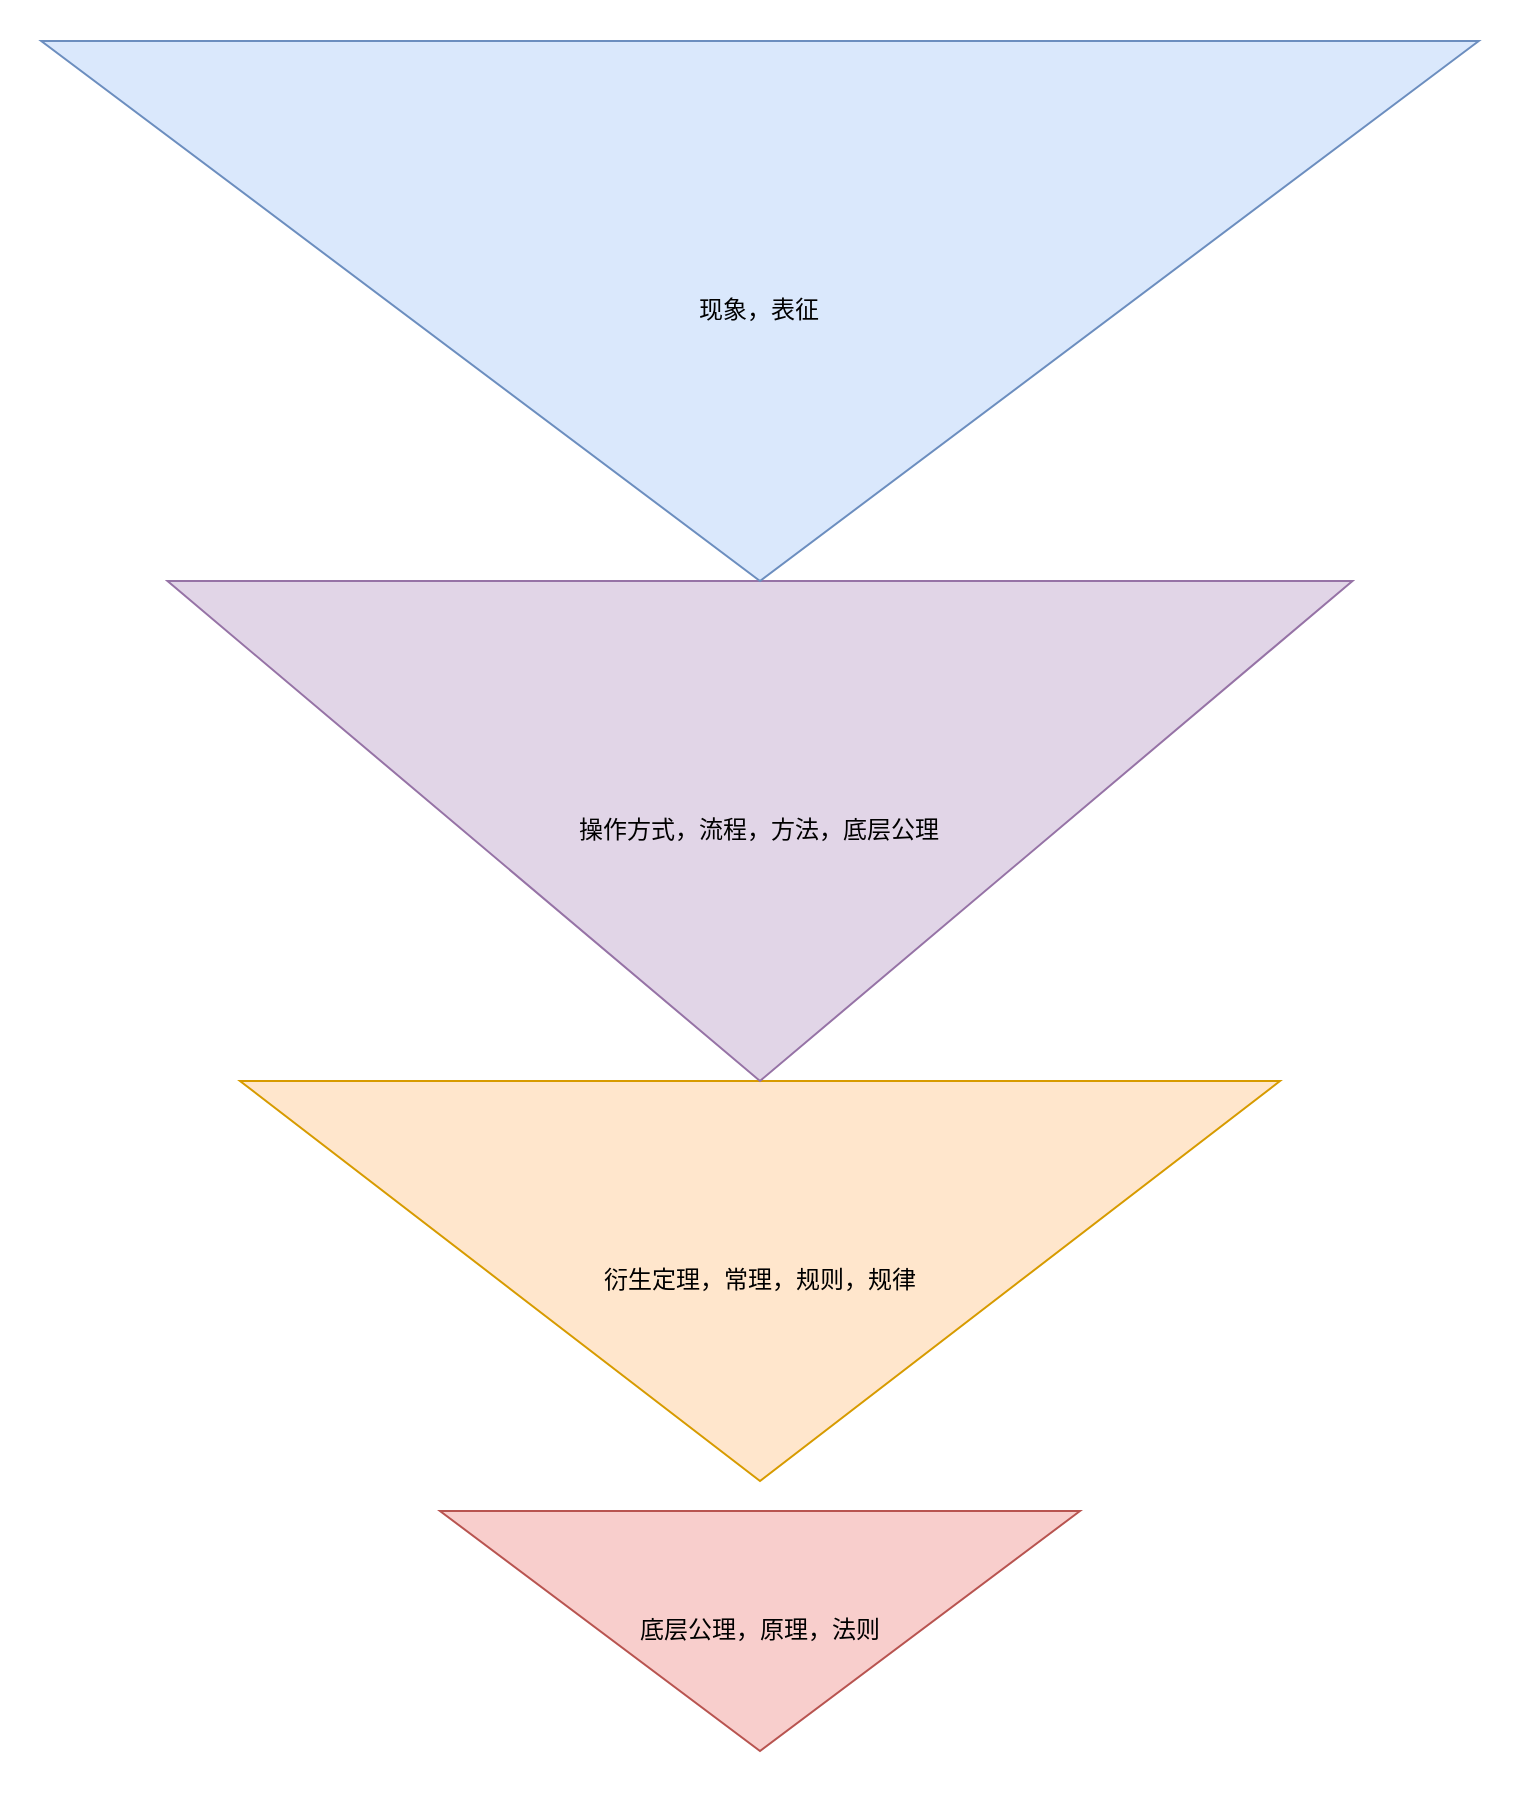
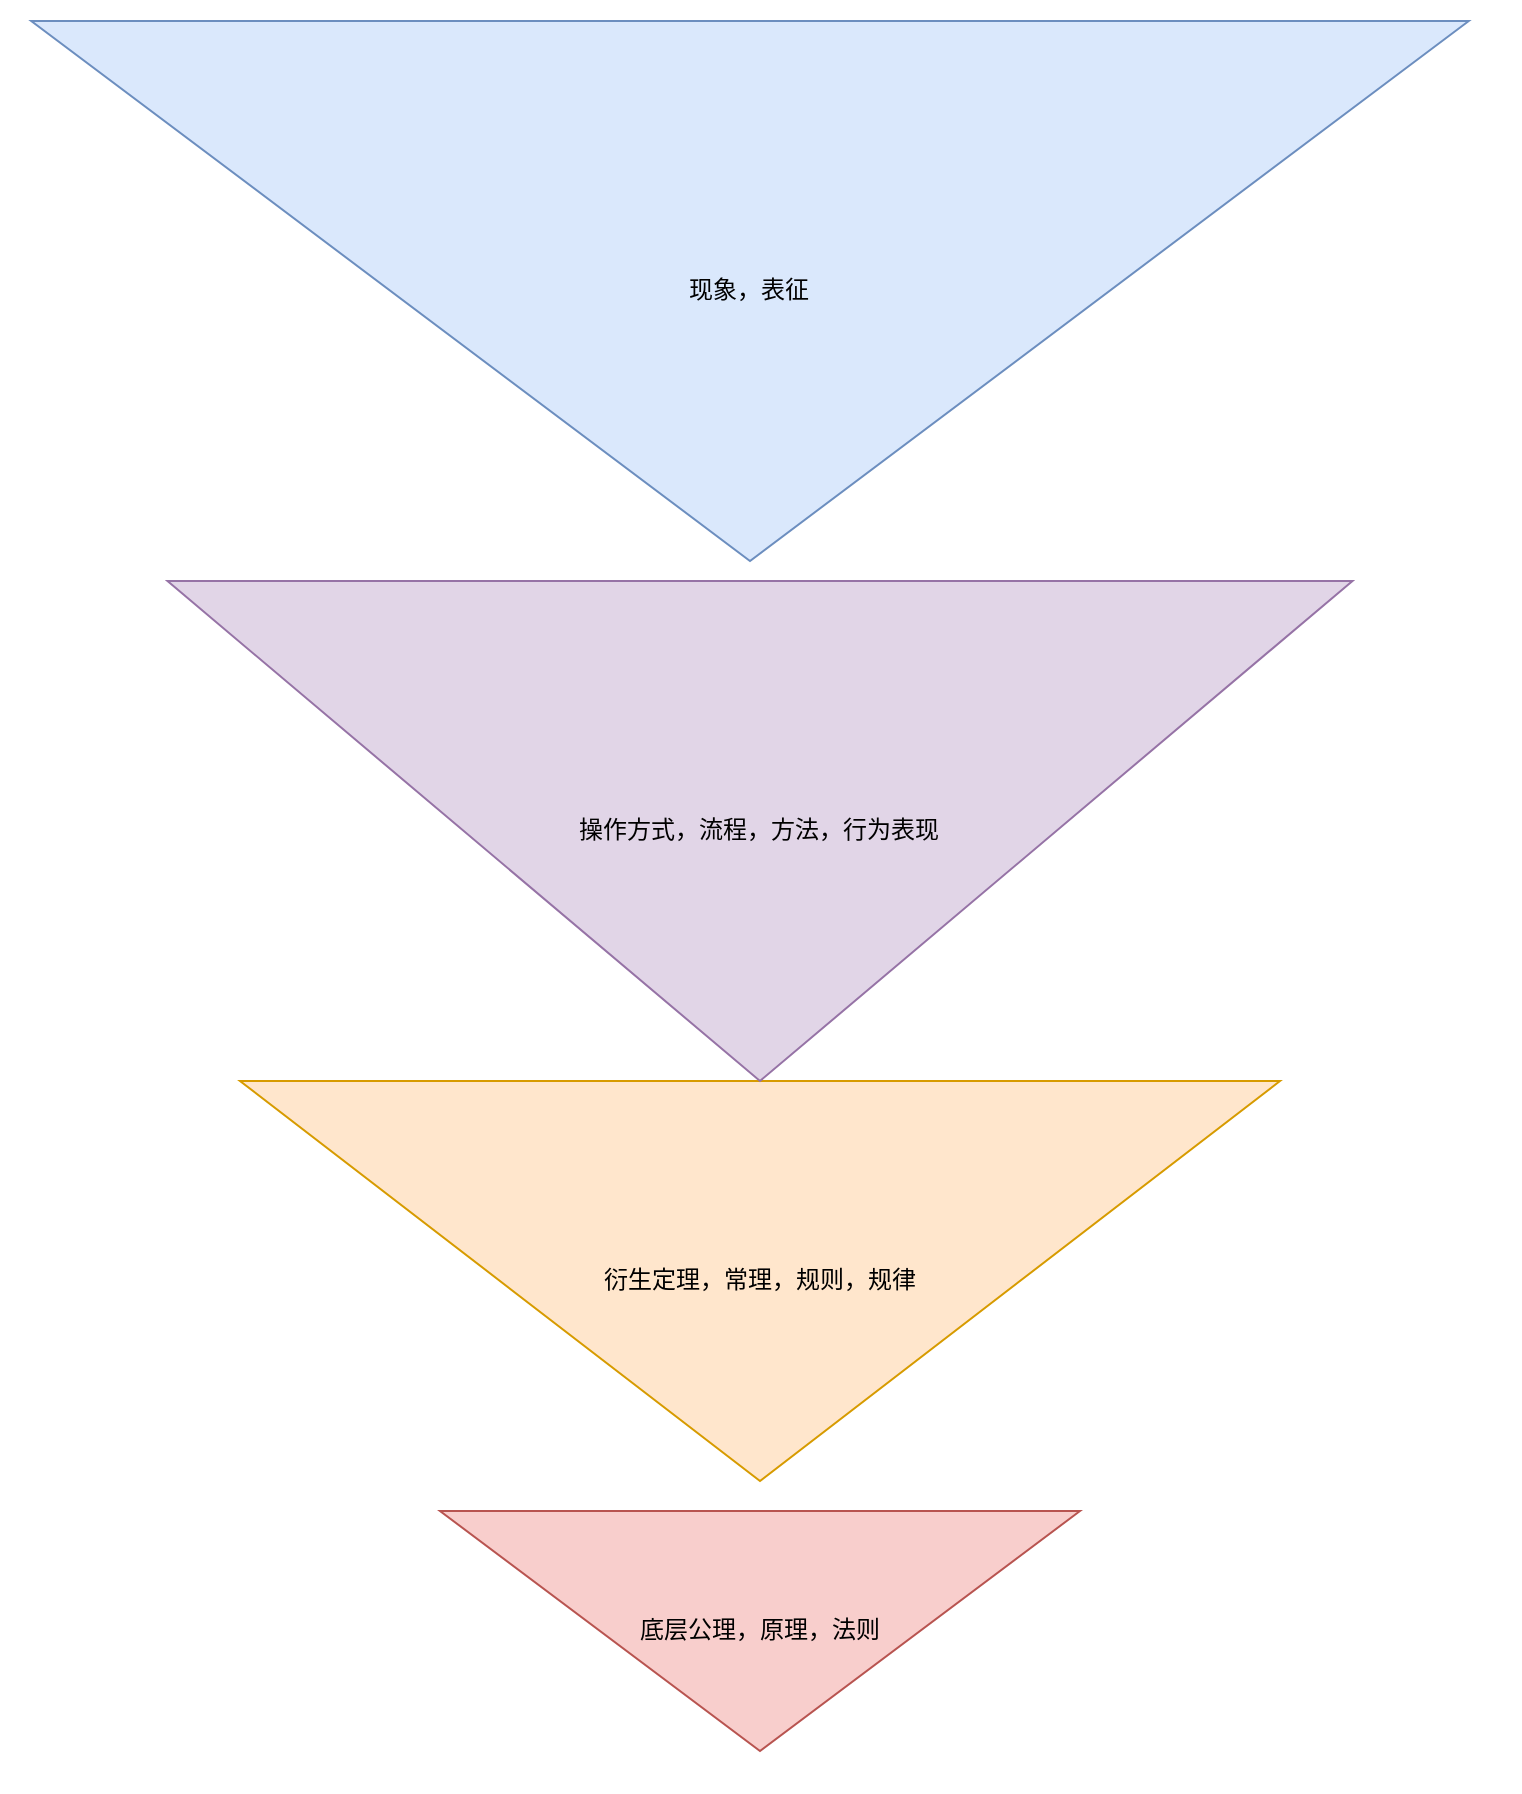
  <mxCell id="0" />
  <mxCell id="1" parent="0" />
  <mxCell id="2" value="底层公理，原理，法则" style="triangle;whiteSpace=wrap;html=1;direction=south;fillColor=#f8cecc;strokeColor=#b85450;" parent="1" vertex="1"><mxGeometry x="219.5" y="755" width="320" height="120" as="geometry" /></mxCell>
  <mxCell id="3" value="衍生定理，常理，规则，规律" style="triangle;whiteSpace=wrap;html=1;direction=south;fillColor=#ffe6cc;strokeColor=#d79b00;" parent="1" vertex="1"><mxGeometry x="119.5" y="540" width="520" height="200" as="geometry" /></mxCell>
- <mxCell id="4" value="操作方式，流程，方法，底层公理" style="triangle;whiteSpace=wrap;html=1;direction=south;fillColor=#e1d5e7;strokeColor=#9673a6;" parent="1" vertex="1"><mxGeometry x="83.25" y="290" width="592.5" height="250" as="geometry" /></mxCell>
- <mxCell id="5" value="现象，表征" style="triangle;whiteSpace=wrap;html=1;direction=south;fillColor=#dae8fc;strokeColor=#6c8ebf;" vertex="1" parent="1"><mxGeometry x="20.13" y="20" width="718.75" height="270" as="geometry" /></mxCell>
+ <mxCell id="4" value="操作方式，流程，方法，行为表现" style="triangle;whiteSpace=wrap;html=1;direction=south;fillColor=#e1d5e7;strokeColor=#9673a6;" parent="1" vertex="1"><mxGeometry x="83.25" y="290" width="592.5" height="250" as="geometry" /></mxCell>
+ <mxCell id="5" value="现象，表征" style="triangle;whiteSpace=wrap;html=1;direction=south;fillColor=#dae8fc;strokeColor=#6c8ebf;" vertex="1" parent="1"><mxGeometry x="15.13" y="10" width="718.75" height="270" as="geometry" /></mxCell>
